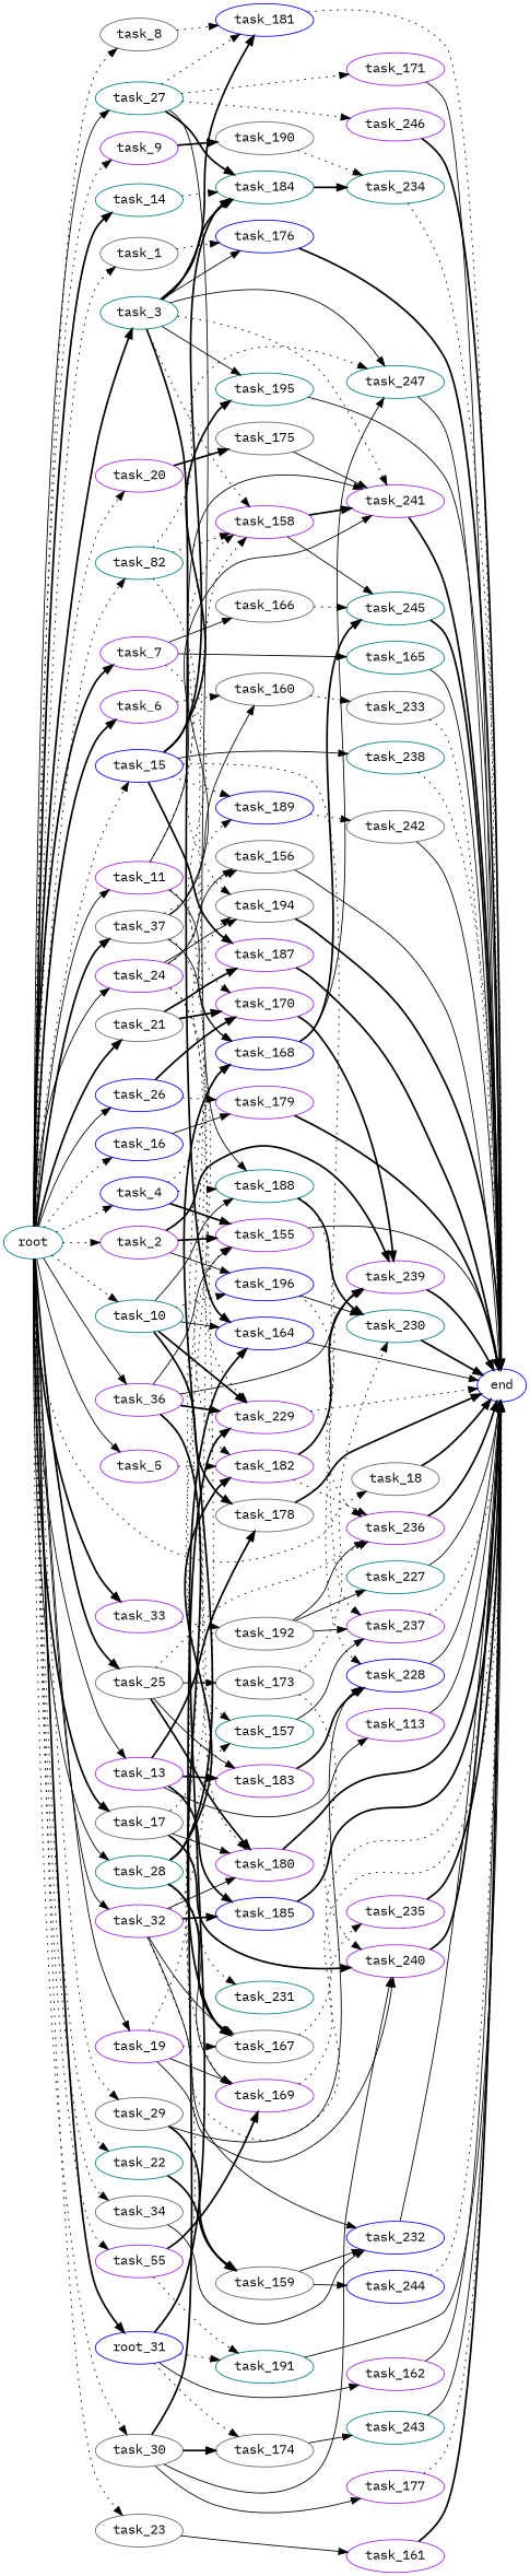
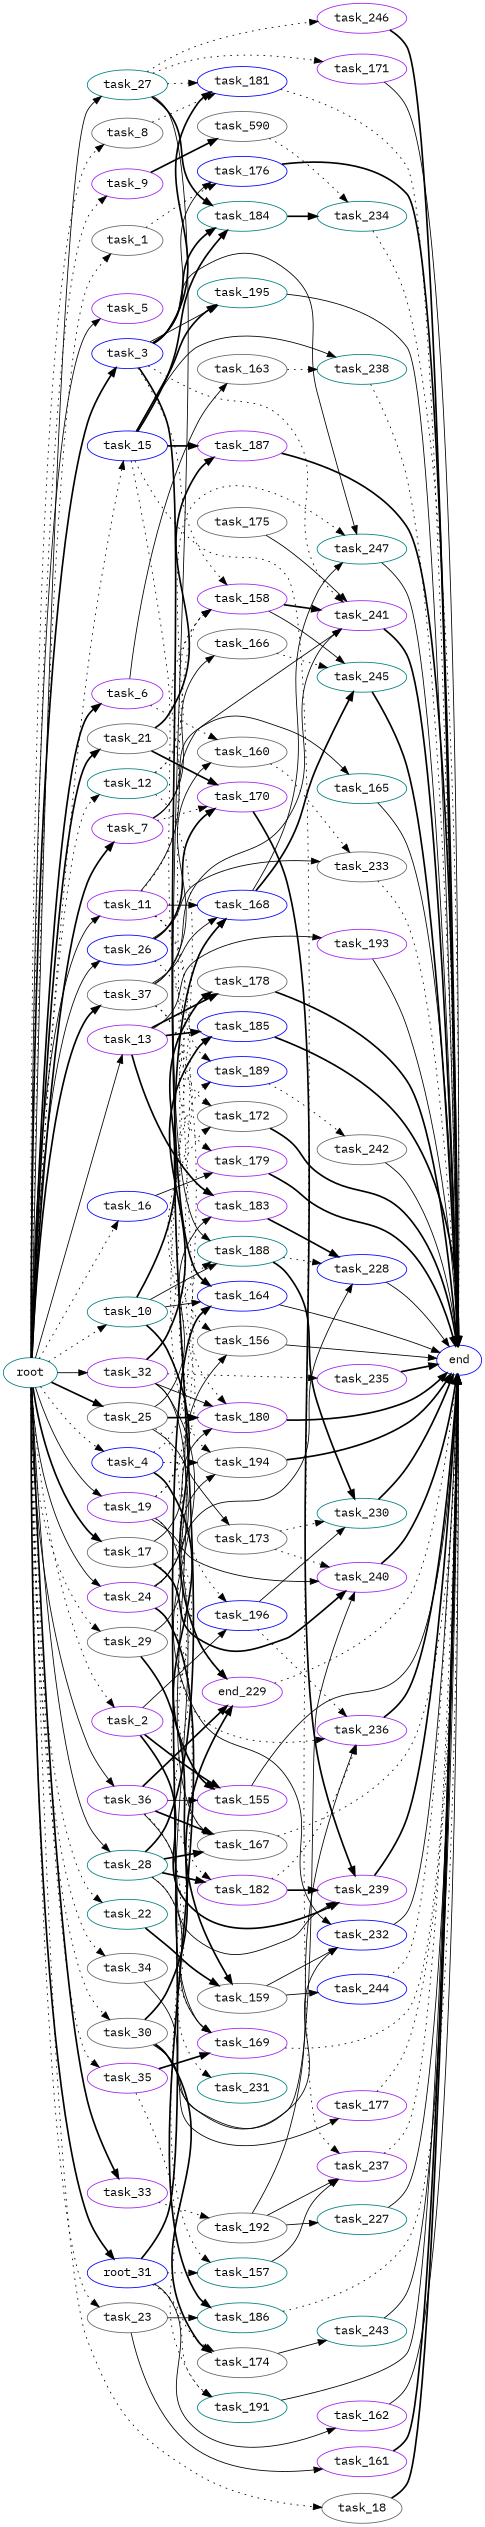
  digraph {
    fontname="IBM Plex Mono"
    rankdir=LR
    node [color=purple fontname="IBM Plex Mono"]
    edge [fontname="IBM Plex Mono" style=dotted]
    root [color=teal]
    task_1 [color=gray40]
    task_2
-   task_3 [color=teal]
+   task_3 [color=blue]
    task_4 [color=blue]
    task_5
    task_6
    task_7
    task_8 [color=gray40]
    task_9
    task_10 [color=teal]
    task_11
-   task_12 [color=teal label=task_82]
+   task_12 [color=teal]
    task_13
-   task_14 [color=teal]
    task_15 [color=blue]
    task_16 [color=blue]
    task_17 [color=gray40]
    task_18 [color=gray40]
    task_19
-   task_20
    task_21 [color=gray40]
    task_22 [color=teal]
    task_23 [color=gray40]
    task_24
    task_25 [color=gray40]
    task_26 [color=blue]
    task_27 [color=teal]
    task_28 [color=teal]
    task_29 [color=gray40]
    task_30 [color=gray40]
    n32 [color=blue label=root_31]
    task_32
    task_33
    task_34 [color=gray40]
-   task_35 [label=task_55]
+   task_35
    task_36
    task_37 [color=gray40]
    task_176 [color=blue]
    task_155
    task_196 [color=blue]
    task_239
    task_158
    task_164 [color=blue]
    task_181 [color=blue]
    task_184 [color=teal]
    task_195 [color=teal]
    task_241
    task_247 [color=teal]
    task_188 [color=teal]
    task_194 [color=gray40]
    task_182
    task_160 [color=gray40]
+   task_163 [color=gray40]
    task_165 [color=teal]
    task_166 [color=gray40]
    task_170
-   task_190 [color=gray40]
+   task_190 [color=gray40 label=task_590]
    task_178 [color=gray40]
-   task_229
+   task_229 [label=end_229]
    task_168 [color=blue]
+   task_172 [color=gray40]
    task_180
    task_183
    task_185 [color=blue]
-   task_193 [label=task_113]
+   task_193
    task_187
    task_189 [color=blue]
    task_237
    task_238 [color=teal]
    task_179
    task_240
    end [color=blue]
    task_167 [color=gray40]
    task_169
    task_175 [color=gray40]
    task_159 [color=gray40]
    task_161
+   task_186 [color=teal]
    task_156 [color=gray40]
    task_157 [color=teal]
    task_173 [color=gray40]
    task_236
    task_233 [color=gray40]
    task_171
    task_246
    task_231 [color=teal]
    task_228 [color=blue]
    task_174 [color=gray40]
    task_177
    task_162
    task_191 [color=teal]
    task_232 [color=blue]
    task_235
    task_192 [color=gray40]
    task_230 [color=teal]
    task_245 [color=teal]
    task_234 [color=teal]
    task_242 [color=gray40]
    task_244 [color=blue]
    task_243 [color=teal]
    task_227 [color=teal]
    root -> task_1
    root -> task_2
    root -> task_3 [style=bold]
    root -> task_4
    root -> task_5 [style=solid]
    root -> task_6 [style=bold]
    root -> task_7 [style=bold]
    root -> task_8
    root -> task_9
    root -> task_10
    root -> task_11 [style=solid]
    root -> task_12
    root -> task_13 [style=solid]
-   root -> task_14 [style=bold]
    root -> task_15
    root -> task_16
    root -> task_17 [style=bold]
    root -> task_18
    root -> task_19 [style=solid]
-   root -> task_20
    root -> task_21 [style=bold]
    root -> task_22
    root -> task_23
    root -> task_24 [style=solid]
    root -> task_25 [style=bold]
    root -> task_26 [style=solid]
    root -> task_27 [style=solid]
    root -> task_28 [style=solid]
    root -> task_29
    root -> task_30
    root -> n32 [style=bold]
    root -> task_32 [style=solid]
    root -> task_33 [style=bold]
    root -> task_34
    root -> task_35
    root -> task_36 [style=solid]
    root -> task_37 [style=bold]
    task_1 -> task_176
    task_2 -> task_155 [style=bold]
    task_2 -> task_196 [style=solid]
    task_2 -> task_239 [style=bold]
    task_3 -> task_176 [style=solid]
    task_3 -> task_158
    task_3 -> task_164 [style=bold]
    task_3 -> task_181 [style=bold]
    task_3 -> task_184 [style=bold]
    task_3 -> task_195 [style=solid]
    task_3 -> task_241
    task_3 -> task_247 [style=solid]
    task_4 -> task_155 [style=bold]
    task_4 -> task_188
    task_4 -> task_194
-   task_5 -> task_182
    task_6 -> task_160
+   task_6 -> task_163 [style=solid]
    task_7 -> task_165 [style=solid]
    task_7 -> task_166 [style=solid]
    task_7 -> task_170
    task_8 -> task_181
    task_9 -> task_190 [style=bold]
    task_10 -> task_196
    task_10 -> task_164 [style=solid]
    task_10 -> task_188 [style=solid]
    task_10 -> task_178 [style=bold]
    task_10 -> task_229 [style=bold]
    task_11 -> task_158
    task_11 -> task_241 [style=solid]
    task_11 -> task_168 [style=solid]
+   task_11 -> task_172
    task_11 -> task_180
    task_12 -> task_158
    task_12 -> task_247
    task_12 -> task_194
    task_13 -> task_178 [style=bold]
    task_13 -> task_183 [style=bold]
    task_13 -> task_185 [style=bold]
    task_13 -> task_193 [style=solid]
-   task_14 -> task_184
    task_15 -> task_184 [style=bold]
    task_15 -> task_195 [style=bold]
    task_15 -> task_187 [style=bold]
    task_15 -> task_189
    task_15 -> task_237
    task_15 -> task_238 [style=solid]
    task_16 -> task_179 [style=solid]
    task_17 -> task_155
    task_17 -> task_180 [style=solid]
    task_17 -> task_240 [style=bold]
    task_18 -> end [style=bold]
    task_19 -> task_168
+   task_19 -> task_172
    task_19 -> task_240 [style=solid]
    task_19 -> task_167
    task_19 -> task_169 [style=solid]
-   task_20 -> task_175 [style=bold]
    task_21 -> task_170 [style=bold]
    task_21 -> task_187 [style=bold]
    task_22 -> task_159 [style=bold]
    task_23 -> task_161 [style=solid]
+   task_23 -> task_186 [style=solid]
    task_24 -> task_194 [style=solid]
    task_24 -> task_182
    task_24 -> task_189
+   task_24 -> task_186 [style=bold]
    task_24 -> task_156 [style=solid]
    task_24 -> task_157
    task_25 -> task_180 [style=bold]
    task_25 -> task_183 [style=solid]
    task_25 -> task_173 [style=solid]
    task_25 -> task_236
    task_26 -> task_170 [style=bold]
    task_26 -> task_179
+   task_26 -> task_233 [style=solid]
    task_27 -> task_181
    task_27 -> task_184 [style=bold]
    task_27 -> task_188 [style=solid]
    task_27 -> task_171
    task_27 -> task_246
    task_28 -> task_182 [style=bold]
    task_28 -> task_168 [style=bold]
    task_28 -> task_167 [style=bold]
    task_28 -> task_169 [style=solid]
    task_28 -> task_231
    task_29 -> task_159 [style=bold]
    task_29 -> task_228 [style=solid]
    task_30 -> task_229 [style=bold]
    task_30 -> task_240 [style=solid]
    task_30 -> task_174 [style=bold]
    task_30 -> task_177 [style=solid]
    n32 -> task_164 [style=bold]
    n32 -> task_157
    n32 -> task_174
    n32 -> task_162 [style=solid]
    n32 -> task_191
    task_32 -> task_158
    task_32 -> task_180 [style=solid]
    task_32 -> task_185 [style=bold]
    task_32 -> task_167 [style=solid]
    task_32 -> task_232 [style=solid]
    task_32 -> task_235
    task_33 -> task_192
    task_34 -> task_232 [style=solid]
    task_35 -> task_169 [style=bold]
    task_35 -> task_191
    task_36 -> task_155 [style=solid]
    task_36 -> task_239 [style=solid]
    task_36 -> task_229 [style=bold]
    task_36 -> task_167 [style=bold]
    task_36 -> task_169
    task_37 -> task_241 [style=solid]
    task_37 -> task_160 [style=solid]
    task_37 -> task_229
    task_37 -> task_168 [style=solid]
    task_37 -> task_156
    task_176 -> end [style=bold]
    task_155 -> end [style=solid]
    task_196 -> task_236
    task_196 -> task_230 [style=solid]
    task_239 -> end [style=bold]
    task_158 -> task_241 [style=bold]
    task_158 -> task_245 [style=solid]
    task_164 -> end [style=solid]
    task_181 -> end
    task_184 -> task_234 [style=bold]
    task_195 -> end [style=solid]
    task_241 -> end [style=bold]
    task_247 -> end [style=solid]
    task_188 -> task_228
    task_188 -> task_230 [style=bold]
    task_194 -> end [style=bold]
    task_182 -> task_239 [style=bold]
    task_182 -> task_236
    task_160 -> task_233
+   task_163 -> task_238
    task_165 -> end [style=solid]
    task_166 -> task_245
    task_170 -> task_239 [style=bold]
    task_190 -> task_234
    task_178 -> end [style=bold]
    task_229 -> end
    task_168 -> task_247 [style=solid]
    task_168 -> task_245 [style=bold]
+   task_172 -> end [style=bold]
    task_180 -> end [style=bold]
    task_183 -> task_228 [style=bold]
    task_185 -> end [style=bold]
    task_193 -> end [style=solid]
    task_187 -> end [style=bold]
    task_189 -> task_242
    task_237 -> end
    task_238 -> end
    task_179 -> end [style=bold]
    task_240 -> end [style=bold]
    task_167 -> end
    task_169 -> end
    task_175 -> task_241 [style=solid]
    task_159 -> task_232 [style=solid]
    task_159 -> task_244 [style=solid]
    task_161 -> end [style=bold]
+   task_186 -> end
    task_156 -> end [style=solid]
    task_157 -> task_237 [style=solid]
    task_173 -> task_240
    task_173 -> task_230
    task_236 -> end [style=bold]
    task_233 -> end
    task_171 -> end [style=solid]
    task_246 -> end [style=bold]
    task_228 -> end [style=solid]
    task_174 -> task_243 [style=solid]
    task_177 -> end
    task_162 -> end [style=solid]
    task_191 -> end [style=solid]
    task_232 -> end [style=solid]
    task_235 -> end [style=bold]
    task_192 -> task_237 [style=solid]
    task_192 -> task_236 [style=solid]
    task_192 -> task_227 [style=solid]
    task_230 -> end [style=bold]
    task_245 -> end [style=bold]
    task_234 -> end
    task_242 -> end [style=solid]
    task_244 -> end
    task_243 -> end [style=solid]
    task_227 -> end [style=solid]
  }
